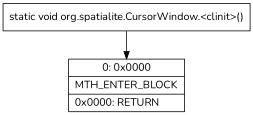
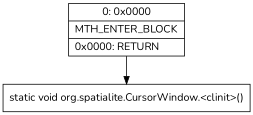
  digraph {
    fontname=Nunito
    node [shape=record fontname=Nunito]
    n1 [label="{0\:\ 0x0000|MTH_ENTER_BLOCK\l|0x0000: RETURN   \l}"]
    n2 [label="{static void org.spatialite.CursorWindow.\<clinit\>() }"]
-   n2 -> n1 [fontname=Nunito]
+   n1 -> n2 [fontname=Nunito]
  }
